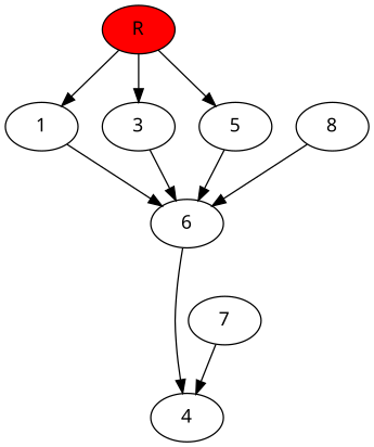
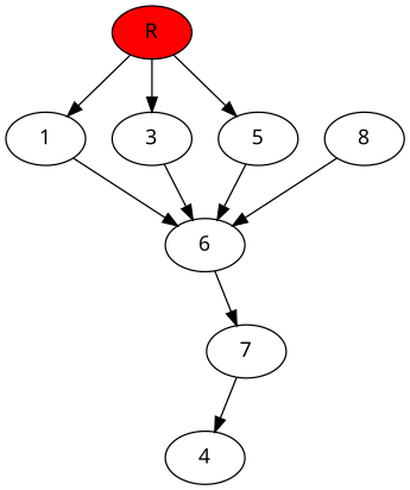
  digraph {
    fontname="Noto Sans"
    node [fontname="Noto Sans"]
    edge [fontname="Noto Sans"]
    1
    6
    4
    7
    3
    5
    8
    R [fillcolor="#ff0000" style=filled]
    1 -> 6
-   6 -> 4
+   6 -> 7
    7 -> 4
    3 -> 6
    5 -> 6
    8 -> 6
    R -> 1
    R -> 3
    R -> 5
  }
